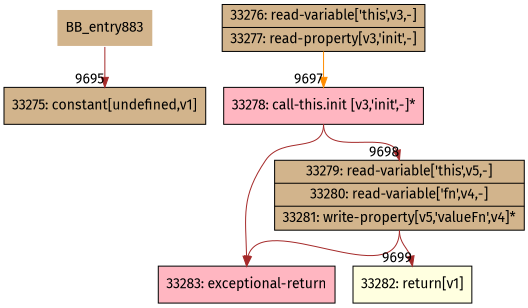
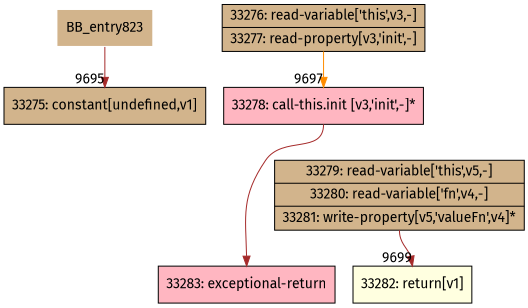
  digraph {
    fontname="Fira Sans"
    rankdir=TD
    node [fillcolor=tan fontname="Fira Sans" shape=record style=filled]
    edge [color=brown fontname="Fira Sans" headport=n tailport=s]
-   BB_entry823 [shape=none label=BB_entry883]
+   BB_entry823 [shape=none]
    n2 [label="{33275: constant[undefined,v1]}"]
    n3 [label="{33276: read-variable['this',v3,-]|33277: read-property[v3,'init',-]}"]
    n4 [fillcolor=lightpink label="{33278: call-this.init [v3,'init',-]*}"]
    n5 [fillcolor=lightpink label="{33283: exceptional-return}"]
    n6 [label="{33279: read-variable['this',v5,-]|33280: read-variable['fn',v4,-]|33281: write-property[v5,'valueFn',v4]*}"]
    n7 [fillcolor=lightyellow label="{33282: return[v1]}"]
    BB_entry823 -> n2 [headlabel="    9695"]
    n3 -> n4 [color=darkorange headlabel="      9697"]
    n4 -> n5
-   n4 -> n6 [headlabel="      9698"]
-   n6 -> n5
    n6 -> n7 [headlabel="      9699"]
  }
